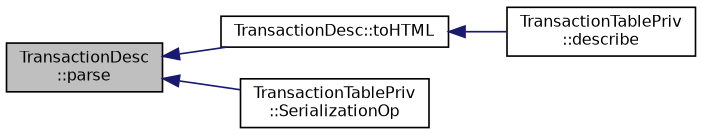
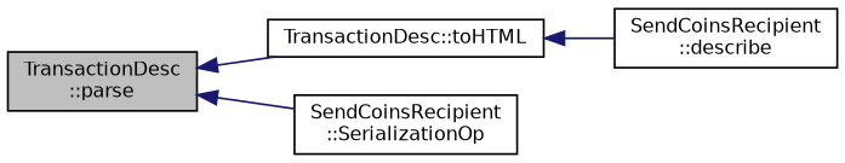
  digraph {
    rankdir=LR
    node [color=black fillcolor=white fontname=Helvetica fontsize=10 shape=record style=filled]
    edge [color=midnightblue dir=back fontname=Helvetica fontsize=10 labelfontname=Helvetica labelfontsize=10 style=solid]
    n1 [fillcolor=grey75 fontcolor=black height=0.2 label="TransactionDesc\l::parse" width=0.4]
    n2 [height=0.2 label="TransactionDesc::toHTML" width=0.4]
-   n3 [height=0.2 label="TransactionTablePriv\l::SerializationOp" width=0.4]
-   n4 [height=0.2 label="TransactionTablePriv\l::describe" width=0.4]
+   n3 [height=0.2 label="SendCoinsRecipient\l::SerializationOp" width=0.4]
+   n4 [height=0.2 label="SendCoinsRecipient\l::describe" width=0.4]
    n1 -> n2
    n1 -> n3
    n2 -> n4
  }
